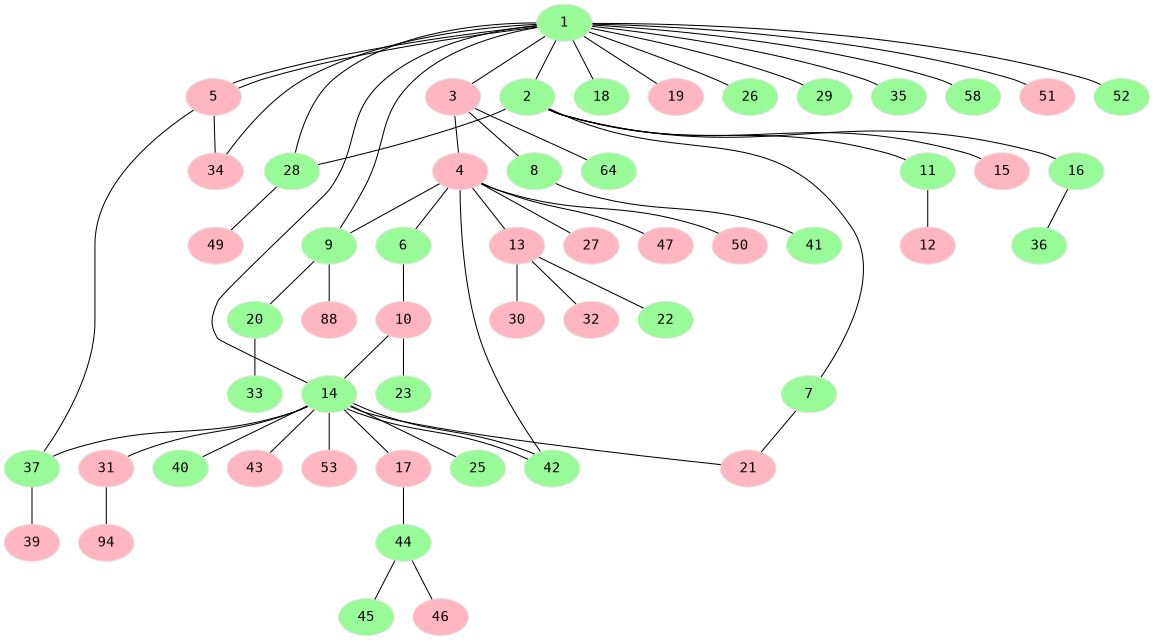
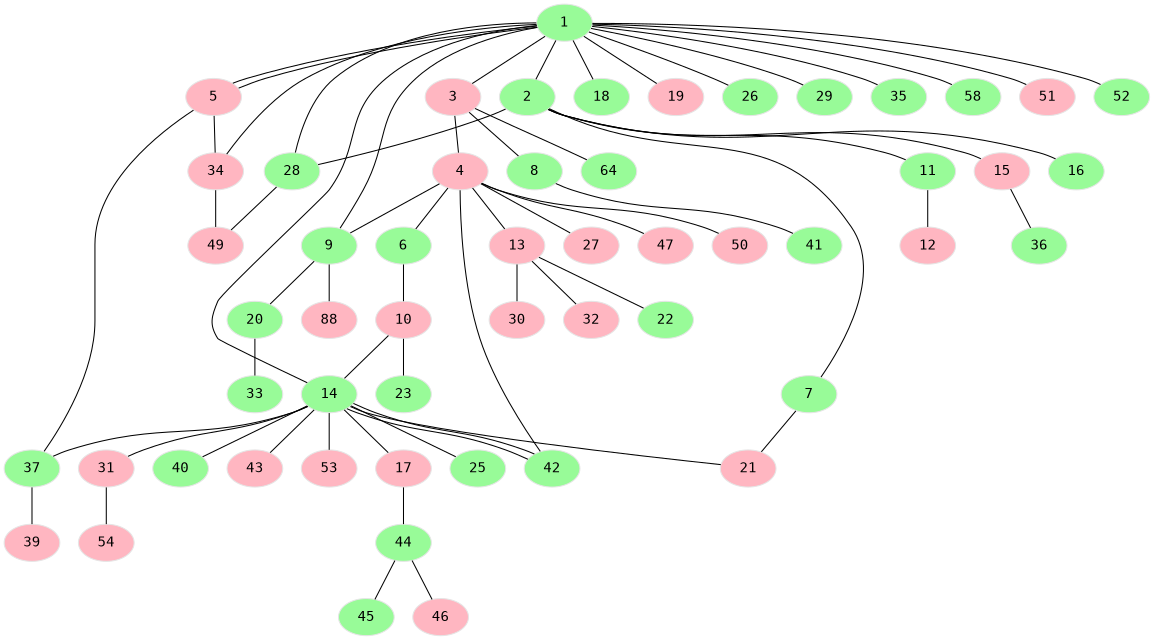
  graph {
    fontname="DejaVu Sans Mono"
    node [color=gray90 fillcolor=palegreen fontname="DejaVu Sans Mono" style=filled]
    edge [fontname="DejaVu Sans Mono"]
    1
    2
    3 [fillcolor=lightpink]
    5 [fillcolor=lightpink]
    9
    14
    18
    19 [fillcolor=lightpink]
    26
    28
    29
    34 [fillcolor=lightpink]
    35
    n14 [label=58]
    51 [fillcolor=lightpink]
    52
    7
    11
    15 [fillcolor=lightpink]
    16
    4 [fillcolor=lightpink]
    8
    n23 [label=64]
    37
    20
    n26 [fillcolor=lightpink label=88]
    42
    21 [fillcolor=lightpink]
    17 [fillcolor=lightpink]
    25
    31 [fillcolor=lightpink]
    40
    43 [fillcolor=lightpink]
    53 [fillcolor=lightpink]
    49 [fillcolor=lightpink]
    12 [fillcolor=lightpink]
    36
    6
    13 [fillcolor=lightpink]
    27 [fillcolor=lightpink]
    47 [fillcolor=lightpink]
    50 [fillcolor=lightpink]
    41
    10 [fillcolor=lightpink]
    22
    30 [fillcolor=lightpink]
    32 [fillcolor=lightpink]
    39 [fillcolor=lightpink]
    23
    33
    44
-   54 [fillcolor=lightpink label=94]
+   54 [fillcolor=lightpink]
    45
    46 [fillcolor=lightpink]
    1 -- 2
    1 -- 3
    1 -- 5
    1 -- 5
    1 -- 9
    1 -- 14
    1 -- 18
    1 -- 19
    1 -- 26
    1 -- 28
    1 -- 29
    1 -- 34
    1 -- 35
    1 -- n14
    1 -- 51
    1 -- 52
    2 -- 28
    2 -- 7
    2 -- 11
    2 -- 15
    2 -- 16
    3 -- 4
    3 -- 8
    3 -- n23
    5 -- 34
    5 -- 37
    9 -- 20
    9 -- n26
    14 -- 37
    14 -- 42
    14 -- 42
    14 -- 21
    14 -- 17
    14 -- 25
    14 -- 31
    14 -- 40
    14 -- 43
    14 -- 53
    28 -- 49
+   34 -- 49
    7 -- 21
    11 -- 12
-   16 -- 36
+   15 -- 36
    4 -- 9
    4 -- 42
    4 -- 6
    4 -- 13
    4 -- 27
    4 -- 47
    4 -- 50
    8 -- 41
    37 -- 39
    20 -- 33
    17 -- 44
    31 -- 54
    6 -- 10
    13 -- 22
    13 -- 30
    13 -- 32
    10 -- 14
    10 -- 23
    44 -- 45
    44 -- 46
  }
